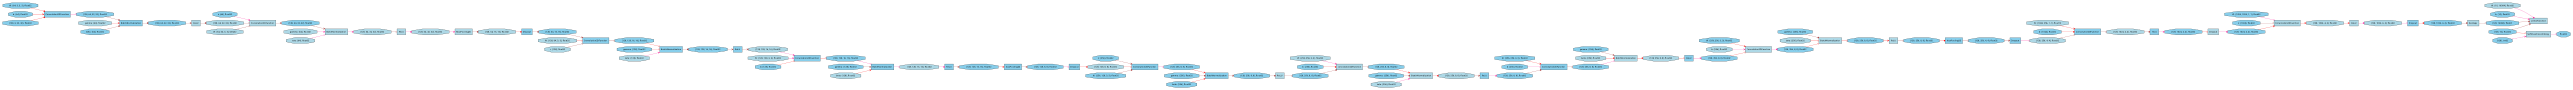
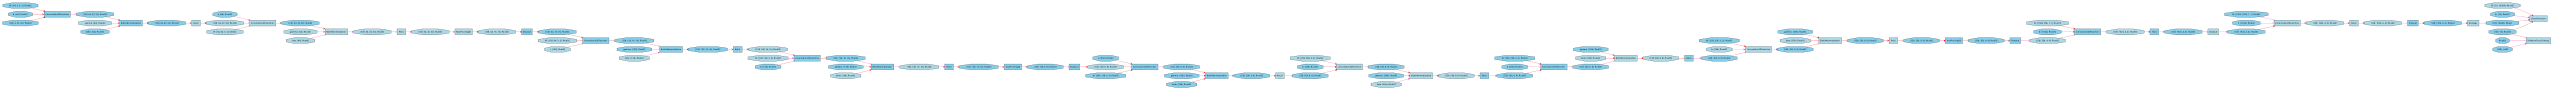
  digraph {
    fontname=Roboto
    rankdir=LR
    node [fillcolor=skyblue fontname=Roboto shape=octagon style=filled]
    edge [arrowhead=vee color=brown fontname=Roboto]
    n1 [fillcolor=lightblue label="(128, 256, 8, 8), float32"]
    n2 [label=ReLU shape=record]
    n3 [label="(128, 256, 8, 8), float32"]
    n4 [label="W: (256, 256, 3, 3), float32"]
    n5 [fillcolor=lightblue label=Convolution2DFunction shape=record]
    n6 [label="(128, 256, 8, 8), float32"]
    n7 [fillcolor=lightblue label=BatchNormalization shape=record]
    n8 [fillcolor=lightblue label="b: (256), float32"]
    n9 [label=Convolution2DFunction shape=record]
    n10 [label="(128, 256, 8, 8), float32"]
    n11 [fillcolor=lightblue label="(128, 256, 8, 8), float32"]
    n12 [label=ReLU shape=record]
    n13 [label="(128, 256, 8, 8), float32"]
    n14 [label="gamma: (256), float32"]
    n15 [label="(128, 256, 8, 8), float32"]
    n16 [fillcolor=lightblue label=BatchNormalization shape=record]
    n17 [label=Dropout shape=record]
    n18 [label="(128, 64, 16, 16), float32"]
    n19 [label=Convolution2DFunction shape=record]
    n20 [label="W: (64, 3, 3, 3), float32"]
    n21 [label=Convolution2DFunction shape=record]
    n22 [label="(128, 64, 32, 32), float32"]
    n23 [fillcolor=lightblue label="beta: (256), float32"]
    n24 [label=MaxPooling2D shape=record]
    n25 [label="(128, 256, 4, 4), float32"]
    n26 [label=Dropout shape=record]
    n27 [fillcolor=lightblue label="W: (1024, 256, 1, 1), float12"]
    n28 [label=Convolution2DFunction shape=record]
    n29 [fillcolor=lightblue label="(128, 1024, 4, 4), float32"]
    n30 [label="b: (64), float32"]
    n31 [fillcolor=lightblue label=ReLU shape=record]
    n32 [label="(128, 256, 8, 8), float32"]
    n33 [label="b: (1024), float32"]
    n34 [label="W: (1024, 1024, 1, 1), float32"]
    n35 [fillcolor=lightblue label=Convolution2DFunction shape=record]
    n36 [fillcolor=lightblue label="(128, 1024, 4, 4), float32"]
    n37 [fillcolor=lightblue label="(128, 256, 4, 4), float32"]
    n38 [label="b: (1024), float32"]
    n39 [label=ReLU shape=record]
    n40 [fillcolor=lightblue label="W: (10, 16384), float32"]
    n41 [fillcolor=lightblue label=LinearFunction shape=record]
    n42 [fillcolor=lightblue label=ReLU shape=record]
    n43 [label="b: (10), float32"]
    n44 [label=Dropout shape=record]
    n45 [label="(128, 1024, 4, 4), float32"]
    n46 [fillcolor=lightblue label=Reshape shape=record]
    n47 [label="(128, 1024, 4, 4), float32"]
    n48 [fillcolor=lightblue label=Dropout shape=record]
    n49 [label="(128, 1024, 4, 4), float32"]
    n50 [fillcolor=lightblue label="gamma: (64), float32"]
    n51 [label=BatchNormalization shape=record]
    n52 [label="(128, 64, 32, 32), float32"]
    n53 [label="beta: (64), float32"]
    n54 [label="b: (256), float32"]
    n55 [label=Convolution2DFunction shape=record]
    n56 [label="(128, 256, 8, 8), float32"]
    n57 [label="(128, 128, 16, 16), float32"]
    n58 [label=ReLU shape=record]
    n59 [fillcolor=lightblue label="(128, 128, 16, 16), float32"]
    n60 [label="b: (64), float32"]
    n61 [fillcolor=lightblue label=Convolution2DFunction shape=record]
    n62 [label="(128, 64, 32, 32), float32"]
    n63 [label="(128, 128, 16, 16), float32"]
    n64 [label=BatchNormalization shape=record]
    n65 [label=Convolution2DFunction shape=record]
    n66 [fillcolor=lightblue label="gamma: (64), float32"]
    n67 [fillcolor=lightblue label=BatchNormalization shape=record]
    n68 [fillcolor=lightblue label="(128, 64, 32, 32), float32"]
    n69 [label="gamma: (256), float32"]
    n70 [label=BatchNormalization shape=record]
    n71 [label="(128, 256, 8, 8), float32"]
    n72 [fillcolor=lightblue label="(128, 1024, 4, 4), float32"]
    n73 [fillcolor=lightblue label="beta: (64), float32"]
    n74 [label="(128, 3, 32, 32), float32"]
    n75 [label=MaxPooling2D shape=record]
    n76 [label="(128, 128, 8, 8), float32"]
    n77 [label=Dropout shape=record]
    n78 [fillcolor=lightblue label="W: (128, 64, 3, 3), float32"]
    n79 [fillcolor=lightblue label=ReLU shape=record]
    n80 [label="(128, 128, 16, 16), float32"]
    n81 [label="beta: (256), float32"]
    n82 [fillcolor=lightblue label="(128, 128, 16, 16), float32"]
    n83 [label=ReLU shape=record]
    n84 [label="(128, 128, 16, 16), float32"]
    n85 [fillcolor=lightblue label="(128, 64, 32, 32), float32"]
    n86 [fillcolor=lightblue label="W: (256, 256, 3, 3), float32"]
    n87 [fillcolor=lightblue label=Convolution2DFunction shape=record]
    n88 [label="(128, 256, 8, 8), float32"]
    n89 [label="(128, 16384), float39"]
    n90 [label=BatchNormalization shape=record]
    n91 [fillcolor=lightblue label="b: (128), float32"]
    n92 [label="gamma: (128), float32"]
    n93 [fillcolor=lightblue label=SoftmaxCrossEntropy shape=record]
    n94 [label=float32]
    n95 [label="b: (256), float32"]
    n96 [fillcolor=lightblue label=MaxPooling2D shape=record]
    n97 [fillcolor=lightblue label="(128, 64, 16, 16), float32"]
    n98 [label="(128, 10), float32"]
    n99 [fillcolor=lightblue label="(128, 128, 8, 8), float32"]
    n100 [fillcolor=lightblue label="beta: (128), float32"]
    n101 [label="gamma: (256), float32"]
    n102 [fillcolor=lightblue label=BatchNormalization shape=record]
    n103 [label="(128), int32"]
    n104 [fillcolor=lightblue label=ReLU shape=record]
    n105 [fillcolor=lightblue label="(128, 64, 32, 32), float32"]
    n106 [fillcolor=lightblue label="W: (128, 128, 3, 3), float32"]
    n107 [fillcolor=lightblue label="beta: (256), float32"]
    n108 [label="b: (128), float32"]
    n109 [label="W: (256, 256, 3, 3), float32"]
    n110 [fillcolor=lightblue label="W: (64, 64, 3, 3), beta32"]
    n111 [fillcolor=lightblue label=ReLU shape=record]
    n112 [label="(128, 256, 8, 8), float32"]
    n113 [label="b: (256), float32"]
    n114 [label="gamma: (128), float32"]
    n115 [label="gamma: (256), float32"]
    n116 [fillcolor=lightblue label="beta: (128), float32"]
    n117 [label="W: (256, 128, 3, 3), float32"]
    n118 [fillcolor=lightblue label="beta: (256), float32"]
    n1 -> n2
    n2 -> n3 [color=deeppink]
    n3 -> n9 [arrowhead=dot]
    n4 -> n5 [color=red]
    n5 -> n6 [arrowhead=dot color=deeppink]
    n6 -> n7 [arrowhead=odot color=red]
    n7 -> n15 [arrowhead=odot color=red]
    n8 -> n5 [color=deeppink]
    n9 -> n10 [arrowhead=odot]
    n10 -> n16 [arrowhead=odot color=deeppink]
    n11 -> n12 [arrowhead=odot color=red]
    n12 -> n13 [color=deeppink]
    n13 -> n5 [arrowhead=odot color=red]
    n14 -> n7 [arrowhead=dot]
    n15 -> n31 [color=red]
    n16 -> n11 [arrowhead=dot color=red]
    n17 -> n18 [arrowhead=dot]
    n18 -> n19
    n19 -> n63 [arrowhead=odot]
    n20 -> n21 [arrowhead=dot color=red]
    n21 -> n22 [arrowhead=odot color=deeppink]
    n22 -> n51 [arrowhead=dot]
    n23 -> n7 [arrowhead=odot color=red]
    n24 -> n25 [arrowhead=odot]
    n25 -> n26
    n26 -> n37 [arrowhead=odot color=deeppink]
    n27 -> n28 [color=red]
    n28 -> n29 [arrowhead=odot]
    n29 -> n39 [arrowhead=dot]
    n30 -> n21 [color=red]
    n31 -> n32 [arrowhead=odot]
    n32 -> n24 [arrowhead=dot color=red]
    n33 -> n28 [arrowhead=dot color=red]
    n34 -> n35 [arrowhead=odot color=deeppink]
    n35 -> n36 [color=red]
    n36 -> n42 [color=red]
    n37 -> n28 [arrowhead=odot]
    n38 -> n35 [arrowhead=odot]
    n39 -> n47 [color=deeppink]
    n40 -> n41 [arrowhead=dot color=deeppink]
    n42 -> n72 [arrowhead=dot color=deeppink]
    n43 -> n41 [color=deeppink]
    n44 -> n45 [arrowhead=dot color=red]
    n45 -> n46 [arrowhead=dot]
    n46 -> n89 [arrowhead=odot]
    n47 -> n48 [arrowhead=odot color=red]
    n48 -> n49 [arrowhead=dot color=deeppink]
    n49 -> n35 [color=red]
    n50 -> n51 [color=red]
    n51 -> n52 [arrowhead=dot]
    n52 -> n79
    n53 -> n51 [arrowhead=dot]
    n54 -> n55
    n55 -> n56 [arrowhead=odot color=deeppink]
    n56 -> n70 [color=red]
    n57 -> n58
    n58 -> n59
    n59 -> n65 [color=deeppink]
    n60 -> n61 [color=deeppink]
    n61 -> n62
    n62 -> n67
    n63 -> n64 [arrowhead=odot color=red]
    n64 -> n57 [arrowhead=dot]
    n65 -> n80 [arrowhead=odot color=red]
    n66 -> n67 [color=deeppink]
    n67 -> n68 [color=deeppink]
    n68 -> n104 [arrowhead=odot]
    n69 -> n70 [arrowhead=dot]
    n70 -> n71
    n71 -> n111 [arrowhead=dot]
    n72 -> n44 [arrowhead=odot color=deeppink]
    n73 -> n67 [arrowhead=odot color=deeppink]
    n74 -> n21 [arrowhead=dot color=red]
    n75 -> n76
    n76 -> n77 [arrowhead=odot color=deeppink]
    n77 -> n99 [color=red]
    n78 -> n19 [arrowhead=odot color=red]
    n79 -> n85 [arrowhead=dot]
    n80 -> n90 [arrowhead=odot color=deeppink]
    n81 -> n70 [color=red]
    n82 -> n83 [arrowhead=dot color=deeppink]
    n83 -> n84
    n84 -> n75 [color=red]
    n85 -> n61 [arrowhead=odot]
    n86 -> n87 [color=deeppink]
    n87 -> n88 [arrowhead=odot]
    n88 -> n102 [color=red]
    n89 -> n41 [arrowhead=dot]
    n90 -> n82 [arrowhead=odot color=deeppink]
    n91 -> n19 [arrowhead=odot]
    n92 -> n64 [arrowhead=odot color=red]
-   n93 -> n94 [arrowhead=odot color=deeppink]
+   n94 -> n93 [arrowhead=odot color=deeppink]
    n95 -> n87 [arrowhead=dot color=red]
    n96 -> n97 [arrowhead=dot]
    n97 -> n17 [arrowhead=dot color=red]
    n98 -> n41
    n98 -> n93 [arrowhead=odot color=red]
    n99 -> n55 [arrowhead=odot color=red]
    n100 -> n64 [color=deeppink]
    n101 -> n102 [arrowhead=dot]
    n102 -> n1 [arrowhead=dot color=red]
    n103 -> n93 [color=deeppink]
    n104 -> n105 [arrowhead=dot color=deeppink]
    n105 -> n96 [color=deeppink]
    n106 -> n65 [color=deeppink]
    n107 -> n102 [color=deeppink]
    n108 -> n65 [arrowhead=odot color=red]
    n109 -> n9 [color=red]
    n110 -> n61 [arrowhead=odot]
    n111 -> n112 [arrowhead=odot]
    n112 -> n87 [arrowhead=dot]
    n113 -> n9 [arrowhead=odot color=deeppink]
    n114 -> n90
    n115 -> n16
    n116 -> n90 [color=red]
    n117 -> n55 [arrowhead=dot]
    n118 -> n16 [arrowhead=dot color=red]
  }
